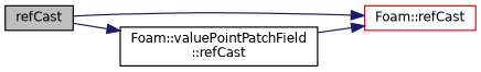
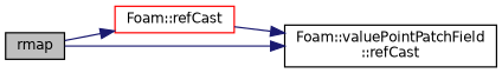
  digraph {
    rankdir=LR
    node [color=black fontname=Helvetica fontsize=10 shape=record]
    edge [color=midnightblue fontname=Helvetica fontsize=10 labelfontname=Helvetica labelfontsize=10 style=solid]
-   n1 [fillcolor=grey75 fontcolor=black height=0.2 label=refCast style=filled width=0.4]
+   n1 [fillcolor=grey75 fontcolor=black height=0.2 label=rmap style=filled width=0.4]
    n2 [color=red height=0.2 label="Foam::refCast" width=0.4]
    n3 [height=0.2 label="Foam::valuePointPatchField\l::refCast" width=0.4]
    n1 -> n2
    n1 -> n3
-   n3 -> n2
+   n2 -> n3
  }
